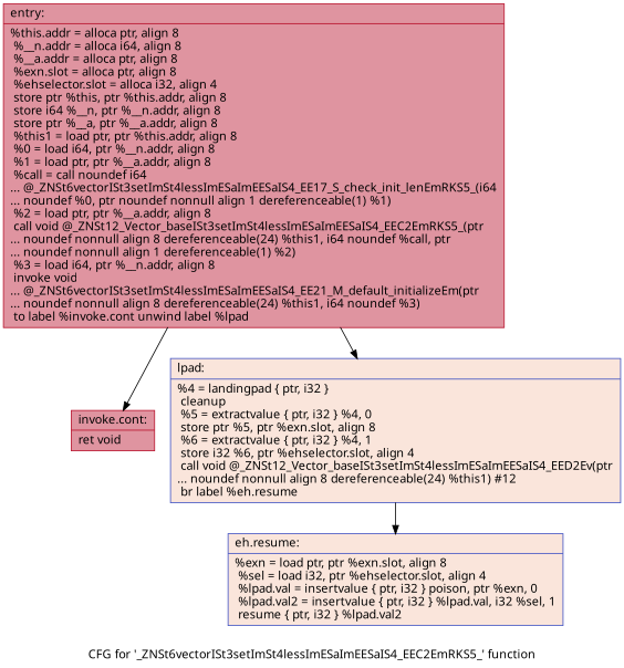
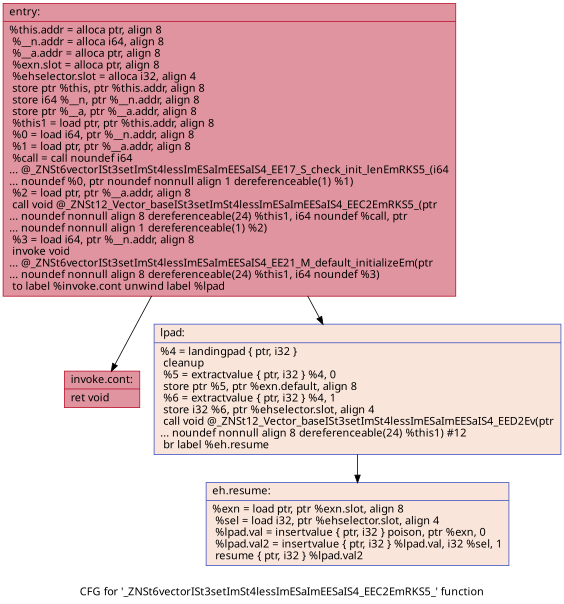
  digraph {
    label="CFG for '_ZNSt6vectorISt3setImSt4lessImESaImEESaIS4_EEC2EmRKS5_' function"
    fontname="Noto Sans"
    node [color="#b70d28ff" fillcolor="#b70d2870" fontname="Noto Sans" shape=record style=filled]
    edge [fontname="Noto Sans"]
    n1 [label="{entry:\l|  %this.addr = alloca ptr, align 8\l  %__n.addr = alloca i64, align 8\l  %__a.addr = alloca ptr, align 8\l  %exn.slot = alloca ptr, align 8\l  %ehselector.slot = alloca i32, align 4\l  store ptr %this, ptr %this.addr, align 8\l  store i64 %__n, ptr %__n.addr, align 8\l  store ptr %__a, ptr %__a.addr, align 8\l  %this1 = load ptr, ptr %this.addr, align 8\l  %0 = load i64, ptr %__n.addr, align 8\l  %1 = load ptr, ptr %__a.addr, align 8\l  %call = call noundef i64\l... @_ZNSt6vectorISt3setImSt4lessImESaImEESaIS4_EE17_S_check_init_lenEmRKS5_(i64\l... noundef %0, ptr noundef nonnull align 1 dereferenceable(1) %1)\l  %2 = load ptr, ptr %__a.addr, align 8\l  call void @_ZNSt12_Vector_baseISt3setImSt4lessImESaImEESaIS4_EEC2EmRKS5_(ptr\l... noundef nonnull align 8 dereferenceable(24) %this1, i64 noundef %call, ptr\l... noundef nonnull align 1 dereferenceable(1) %2)\l  %3 = load i64, ptr %__n.addr, align 8\l  invoke void\l... @_ZNSt6vectorISt3setImSt4lessImESaImEESaIS4_EE21_M_default_initializeEm(ptr\l... noundef nonnull align 8 dereferenceable(24) %this1, i64 noundef %3)\l          to label %invoke.cont unwind label %lpad\l}"]
    n2 [label="{invoke.cont:\l|  ret void\l}"]
-   n3 [color="#3d50c3ff" fillcolor="#f4c5ad70" label="{lpad:\l|  %4 = landingpad \{ ptr, i32 \}\l          cleanup\l  %5 = extractvalue \{ ptr, i32 \} %4, 0\l  store ptr %5, ptr %exn.slot, align 8\l  %6 = extractvalue \{ ptr, i32 \} %4, 1\l  store i32 %6, ptr %ehselector.slot, align 4\l  call void @_ZNSt12_Vector_baseISt3setImSt4lessImESaImEESaIS4_EED2Ev(ptr\l... noundef nonnull align 8 dereferenceable(24) %this1) #12\l  br label %eh.resume\l}"]
+   n3 [color="#3d50c3ff" fillcolor="#f4c5ad70" label="{lpad:\l|  %4 = landingpad \{ ptr, i32 \}\l          cleanup\l  %5 = extractvalue \{ ptr, i32 \} %4, 0\l  store ptr %5, ptr %exn.default, align 8\l  %6 = extractvalue \{ ptr, i32 \} %4, 1\l  store i32 %6, ptr %ehselector.slot, align 4\l  call void @_ZNSt12_Vector_baseISt3setImSt4lessImESaImEESaIS4_EED2Ev(ptr\l... noundef nonnull align 8 dereferenceable(24) %this1) #12\l  br label %eh.resume\l}"]
    n4 [color="#3d50c3ff" fillcolor="#f4c5ad70" label="{eh.resume:\l|  %exn = load ptr, ptr %exn.slot, align 8\l  %sel = load i32, ptr %ehselector.slot, align 4\l  %lpad.val = insertvalue \{ ptr, i32 \} poison, ptr %exn, 0\l  %lpad.val2 = insertvalue \{ ptr, i32 \} %lpad.val, i32 %sel, 1\l  resume \{ ptr, i32 \} %lpad.val2\l}"]
    n1 -> n2
    n1 -> n3
    n3 -> n4
  }
